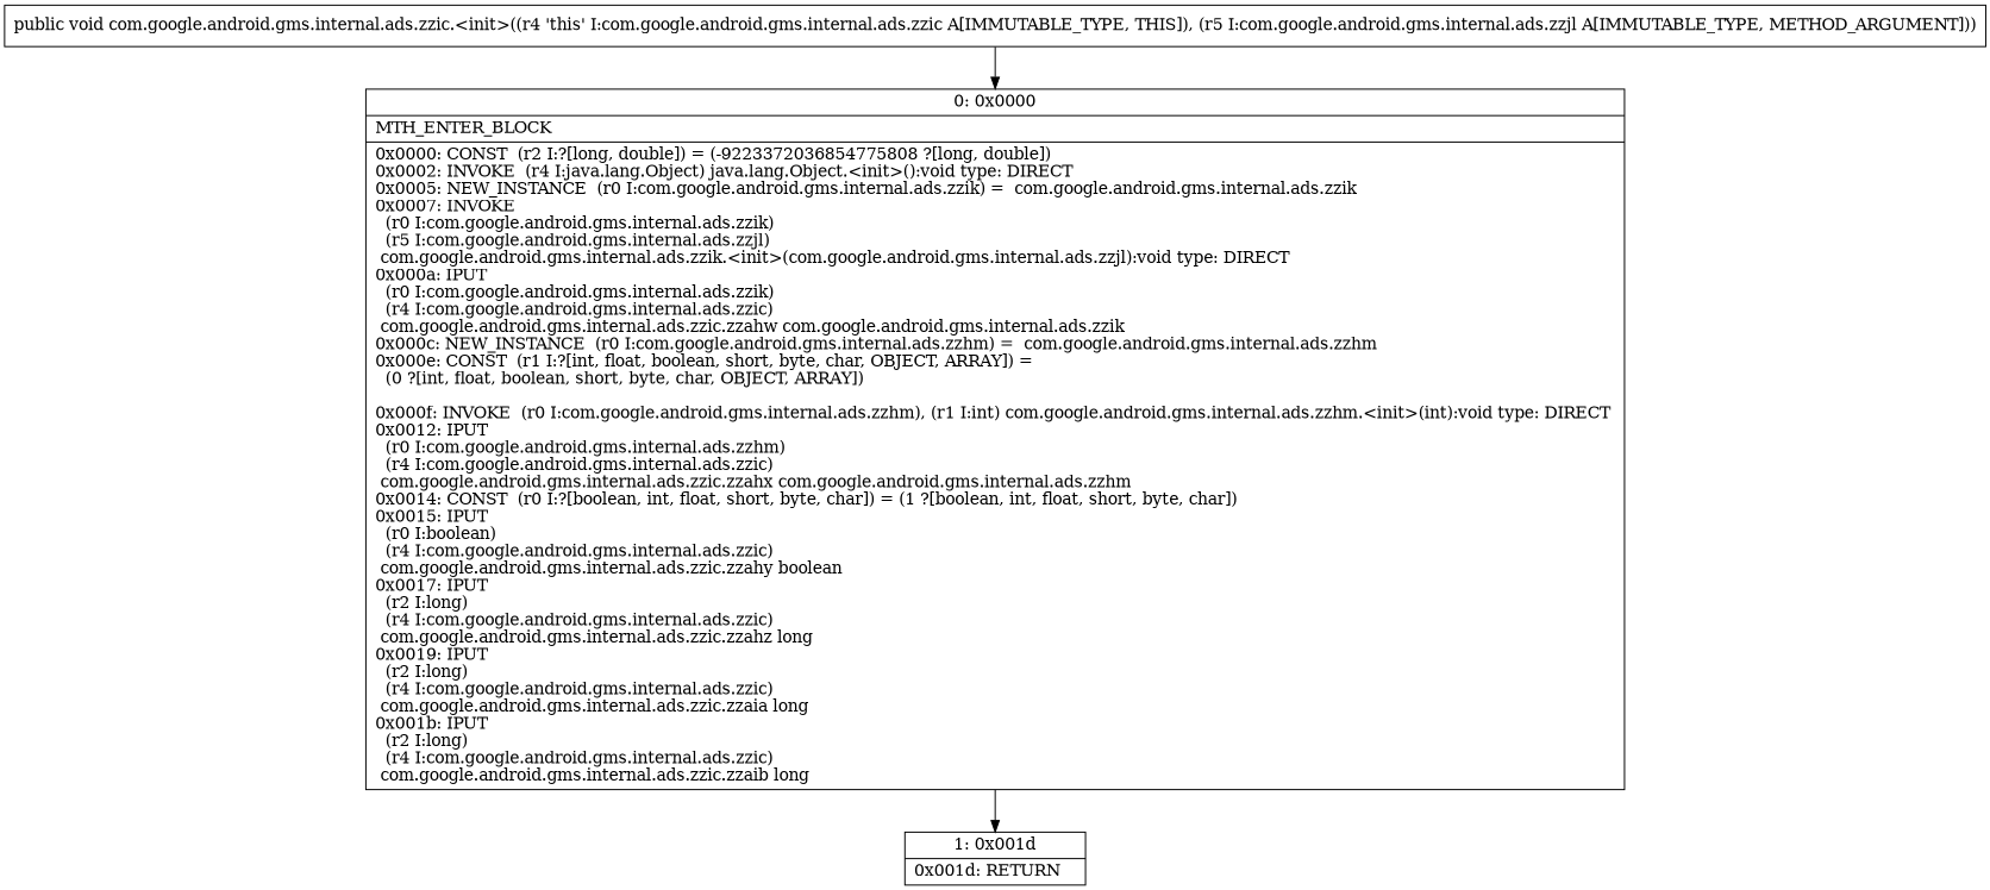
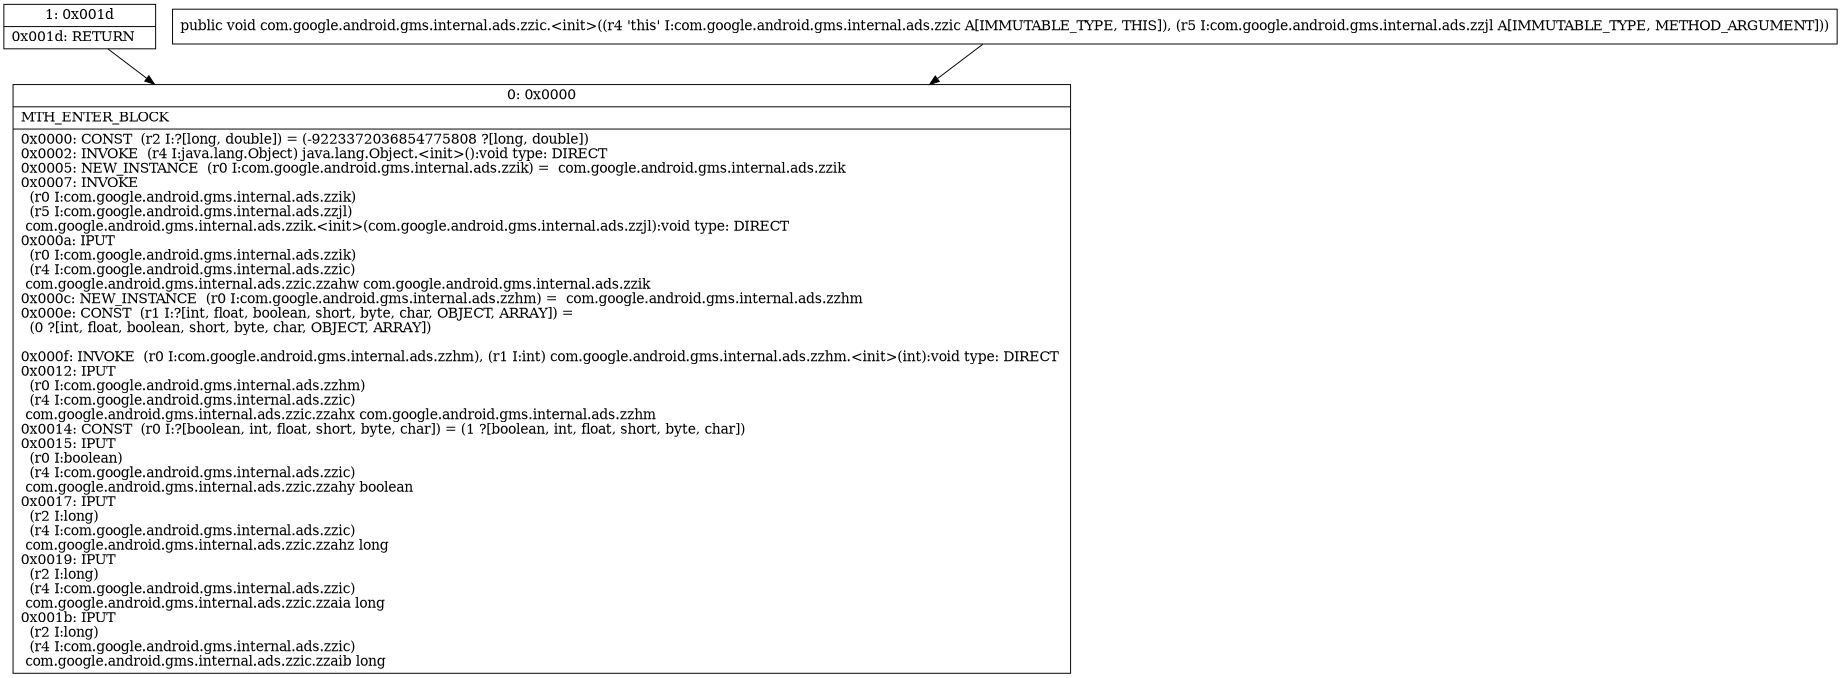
  digraph {
    node [shape=record]
    n1 [label="{0\:\ 0x0000|MTH_ENTER_BLOCK\l|0x0000: CONST  (r2 I:?[long, double]) = (\-9223372036854775808 ?[long, double]) \l0x0002: INVOKE  (r4 I:java.lang.Object) java.lang.Object.\<init\>():void type: DIRECT \l0x0005: NEW_INSTANCE  (r0 I:com.google.android.gms.internal.ads.zzik) =  com.google.android.gms.internal.ads.zzik \l0x0007: INVOKE  \l  (r0 I:com.google.android.gms.internal.ads.zzik)\l  (r5 I:com.google.android.gms.internal.ads.zzjl)\l com.google.android.gms.internal.ads.zzik.\<init\>(com.google.android.gms.internal.ads.zzjl):void type: DIRECT \l0x000a: IPUT  \l  (r0 I:com.google.android.gms.internal.ads.zzik)\l  (r4 I:com.google.android.gms.internal.ads.zzic)\l com.google.android.gms.internal.ads.zzic.zzahw com.google.android.gms.internal.ads.zzik \l0x000c: NEW_INSTANCE  (r0 I:com.google.android.gms.internal.ads.zzhm) =  com.google.android.gms.internal.ads.zzhm \l0x000e: CONST  (r1 I:?[int, float, boolean, short, byte, char, OBJECT, ARRAY]) = \l  (0 ?[int, float, boolean, short, byte, char, OBJECT, ARRAY])\l \l0x000f: INVOKE  (r0 I:com.google.android.gms.internal.ads.zzhm), (r1 I:int) com.google.android.gms.internal.ads.zzhm.\<init\>(int):void type: DIRECT \l0x0012: IPUT  \l  (r0 I:com.google.android.gms.internal.ads.zzhm)\l  (r4 I:com.google.android.gms.internal.ads.zzic)\l com.google.android.gms.internal.ads.zzic.zzahx com.google.android.gms.internal.ads.zzhm \l0x0014: CONST  (r0 I:?[boolean, int, float, short, byte, char]) = (1 ?[boolean, int, float, short, byte, char]) \l0x0015: IPUT  \l  (r0 I:boolean)\l  (r4 I:com.google.android.gms.internal.ads.zzic)\l com.google.android.gms.internal.ads.zzic.zzahy boolean \l0x0017: IPUT  \l  (r2 I:long)\l  (r4 I:com.google.android.gms.internal.ads.zzic)\l com.google.android.gms.internal.ads.zzic.zzahz long \l0x0019: IPUT  \l  (r2 I:long)\l  (r4 I:com.google.android.gms.internal.ads.zzic)\l com.google.android.gms.internal.ads.zzic.zzaia long \l0x001b: IPUT  \l  (r2 I:long)\l  (r4 I:com.google.android.gms.internal.ads.zzic)\l com.google.android.gms.internal.ads.zzic.zzaib long \l}"]
    n2 [label="{1\:\ 0x001d|0x001d: RETURN   \l}"]
    n3 [label="{public void com.google.android.gms.internal.ads.zzic.\<init\>((r4 'this' I:com.google.android.gms.internal.ads.zzic A[IMMUTABLE_TYPE, THIS]), (r5 I:com.google.android.gms.internal.ads.zzjl A[IMMUTABLE_TYPE, METHOD_ARGUMENT])) }"]
-   n1 -> n2
+   n2 -> n1
    n3 -> n1
  }
